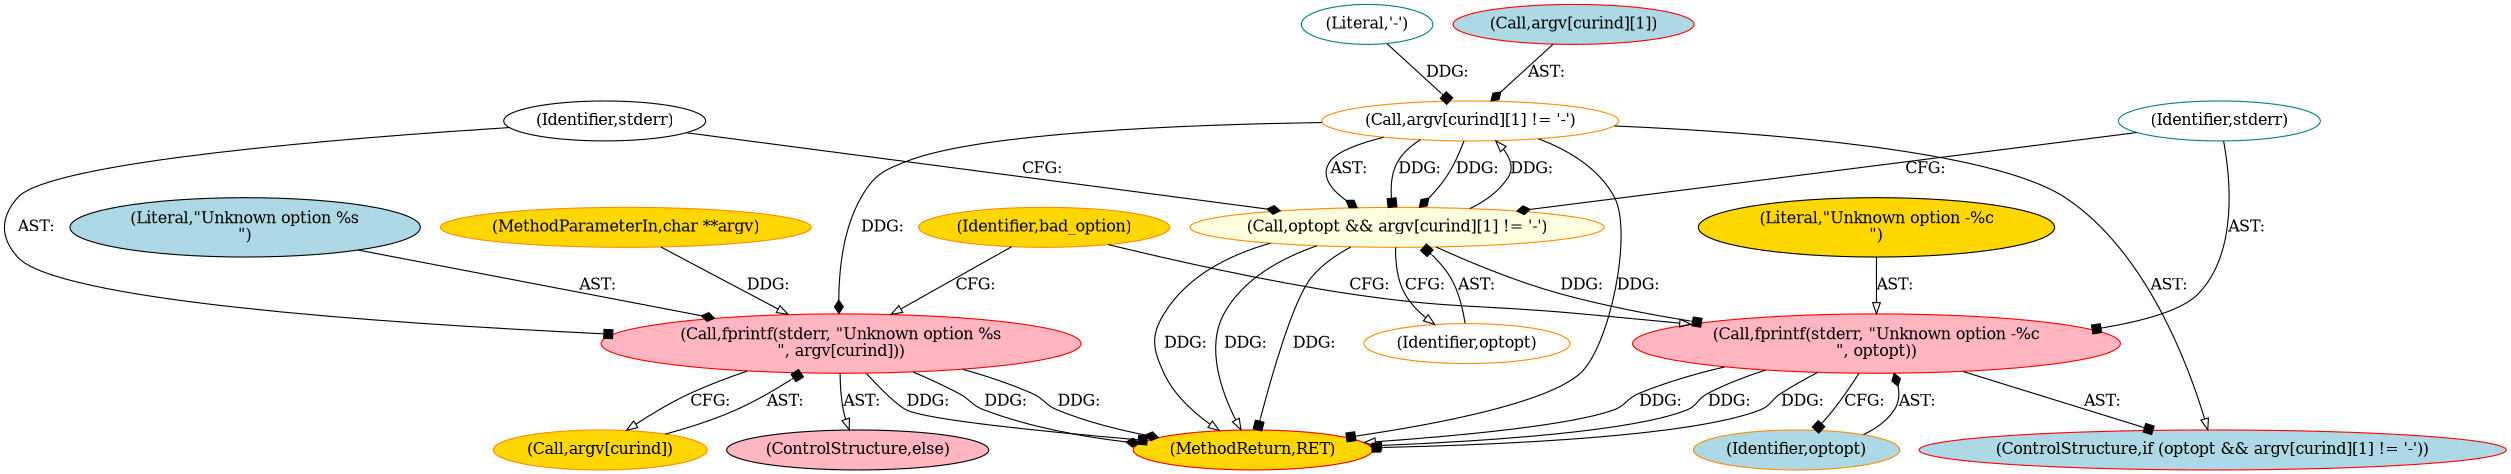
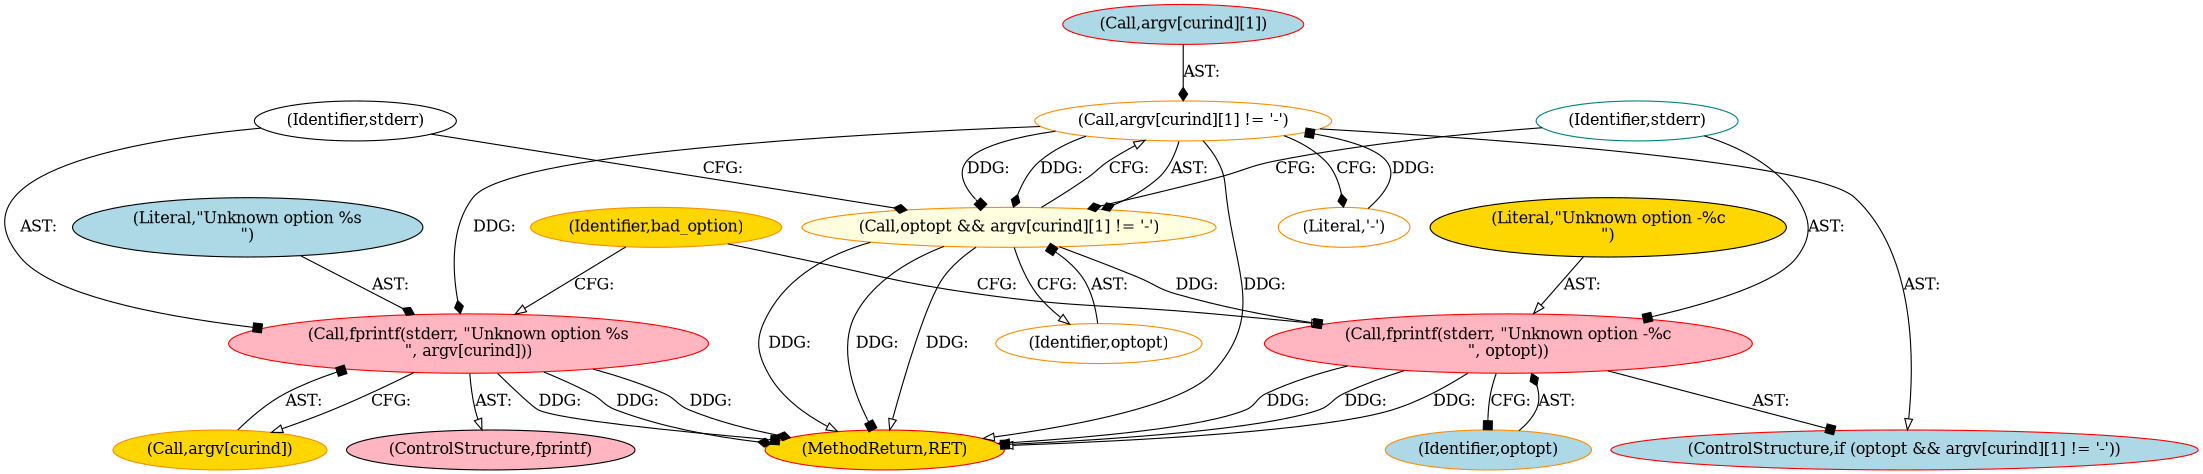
  digraph {
    fontname="DejaVu Serif"
    node [color=darkorange fillcolor=white fontname="DejaVu Serif" style=filled]
    edge [arrowhead=onormal fontname="DejaVu Serif"]
    n1 [label="(Call,argv[curind][1] != '-')"]
    n2 [fillcolor=lightyellow label="(Call,optopt && argv[curind][1] != '-')"]
    n3 [color=red fillcolor=lightpink label="(Call,fprintf(stderr, \"Unknown option %s\n\", argv[curind]))"]
    n4 [color=red fillcolor=gold label="(MethodReturn,RET)"]
-   n5 [color=teal label="(Literal,'-')"]
+   n5 [label="(Literal,'-')"]
    n6 [color=red fillcolor=lightblue label="(ControlStructure,if (optopt && argv[curind][1] != '-'))"]
    n7 [color=red fillcolor=lightpink label="(Call,fprintf(stderr, \"Unknown option -%c\n\", optopt))"]
    n8 [label="(Identifier,optopt)"]
    n9 [fillcolor=gold label="(Call,argv[curind])"]
-   n10 [color=black fillcolor=lightpink label="(ControlStructure,else)"]
+   n10 [color=black fillcolor=lightpink label="(ControlStructure,fprintf)"]
    n11 [fillcolor=lightblue label="(Identifier,optopt)"]
    n12 [color=red fillcolor=lightblue label="(Call,argv[curind][1])"]
    n13 [color=black label="(Identifier,stderr)"]
    n14 [color=black fillcolor=gold label="(Literal,\"Unknown option -%c\n\")"]
    n15 [color=black fillcolor=lightblue label="(Literal,\"Unknown option %s\n\")"]
-   n16 [fillcolor=gold label="(MethodParameterIn,char **argv)"]
    n17 [fillcolor=gold label="(Identifier,bad_option)"]
    n18 [color=teal label="(Identifier,stderr)"]
    n1 -> n2 [arrowhead=diamond label="AST: "]
    n1 -> n2 [arrowhead=box label="DDG: "]
    n1 -> n2 [arrowhead=diamond label="DDG: "]
    n1 -> n3 [arrowhead=diamond label="DDG: "]
-   n1 -> n4 [arrowhead=box label="DDG: "]
+   n1 -> n4 [label="DDG: "]
+   n1 -> n5 [arrowhead=diamond label="CFG: "]
    n1 -> n6 [label="AST: "]
-   n2 -> n1 [label="DDG: "]
+   n2 -> n1 [label="CFG: "]
    n2 -> n4 [label="DDG: "]
    n2 -> n4 [arrowhead=box label="DDG: "]
    n2 -> n4 [label="DDG: "]
    n2 -> n7 [arrowhead=box label="DDG: "]
    n2 -> n8 [label="CFG: "]
    n3 -> n4 [arrowhead=diamond label="DDG: "]
    n3 -> n4 [arrowhead=diamond label="DDG: "]
    n3 -> n4 [arrowhead=box label="DDG: "]
    n3 -> n9 [label="CFG: "]
    n3 -> n10 [label="AST: "]
    n5 -> n1 [arrowhead=box label="DDG: "]
    n7 -> n4 [arrowhead=box label="DDG: "]
    n7 -> n4 [label="DDG: "]
    n7 -> n4 [label="DDG: "]
    n7 -> n6 [arrowhead=box label="AST: "]
    n7 -> n11 [arrowhead=box label="CFG: "]
    n8 -> n2 [arrowhead=box label="AST: "]
    n9 -> n3 [arrowhead=box label="AST: "]
    n11 -> n7 [arrowhead=diamond label="AST: "]
    n12 -> n1 [arrowhead=diamond label="AST: "]
    n13 -> n2 [arrowhead=diamond label="CFG: "]
    n13 -> n3 [arrowhead=box label="AST: "]
    n14 -> n7 [label="AST: "]
    n15 -> n3 [arrowhead=diamond label="AST: "]
-   n16 -> n3 [label="DDG: "]
    n17 -> n3 [label="CFG: "]
    n17 -> n7 [label="CFG: "]
    n18 -> n2 [arrowhead=diamond label="CFG: "]
    n18 -> n7 [arrowhead=box label="AST: "]
  }
